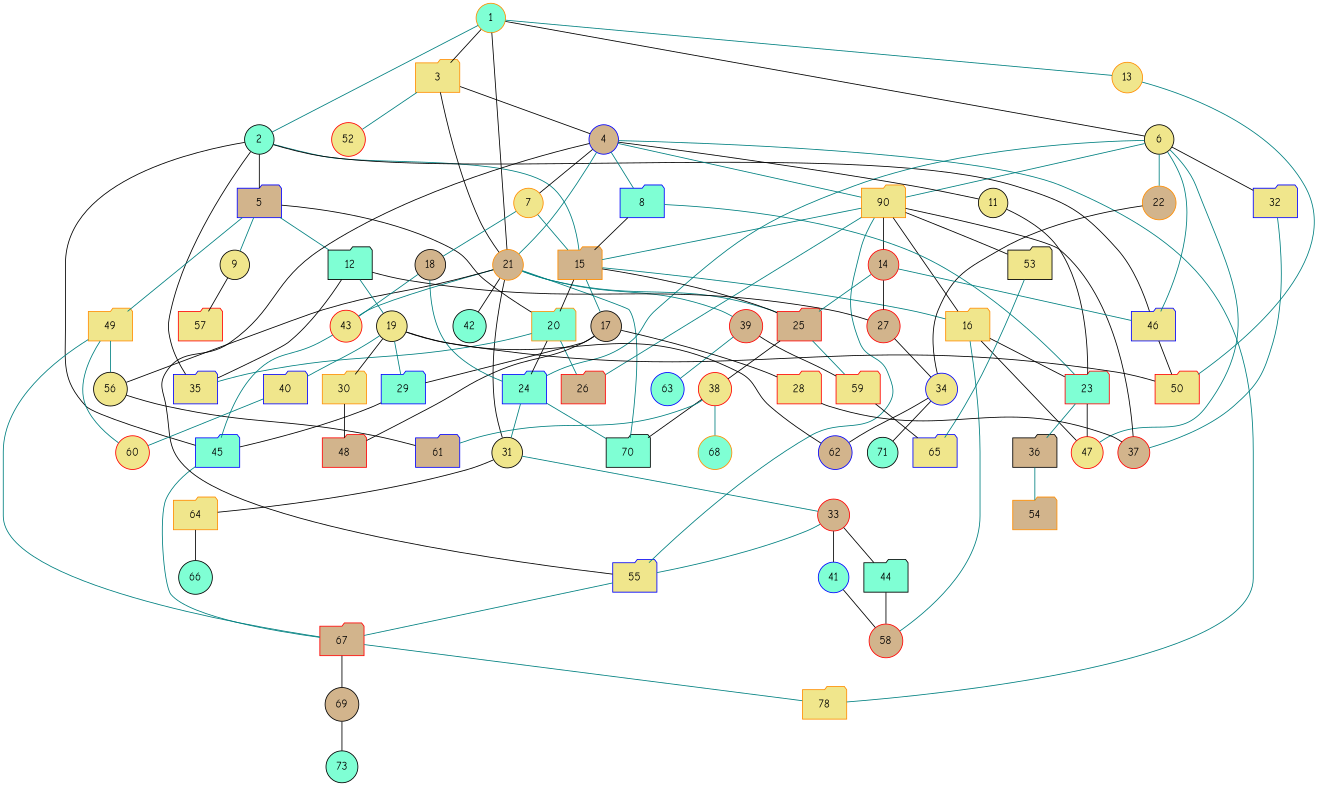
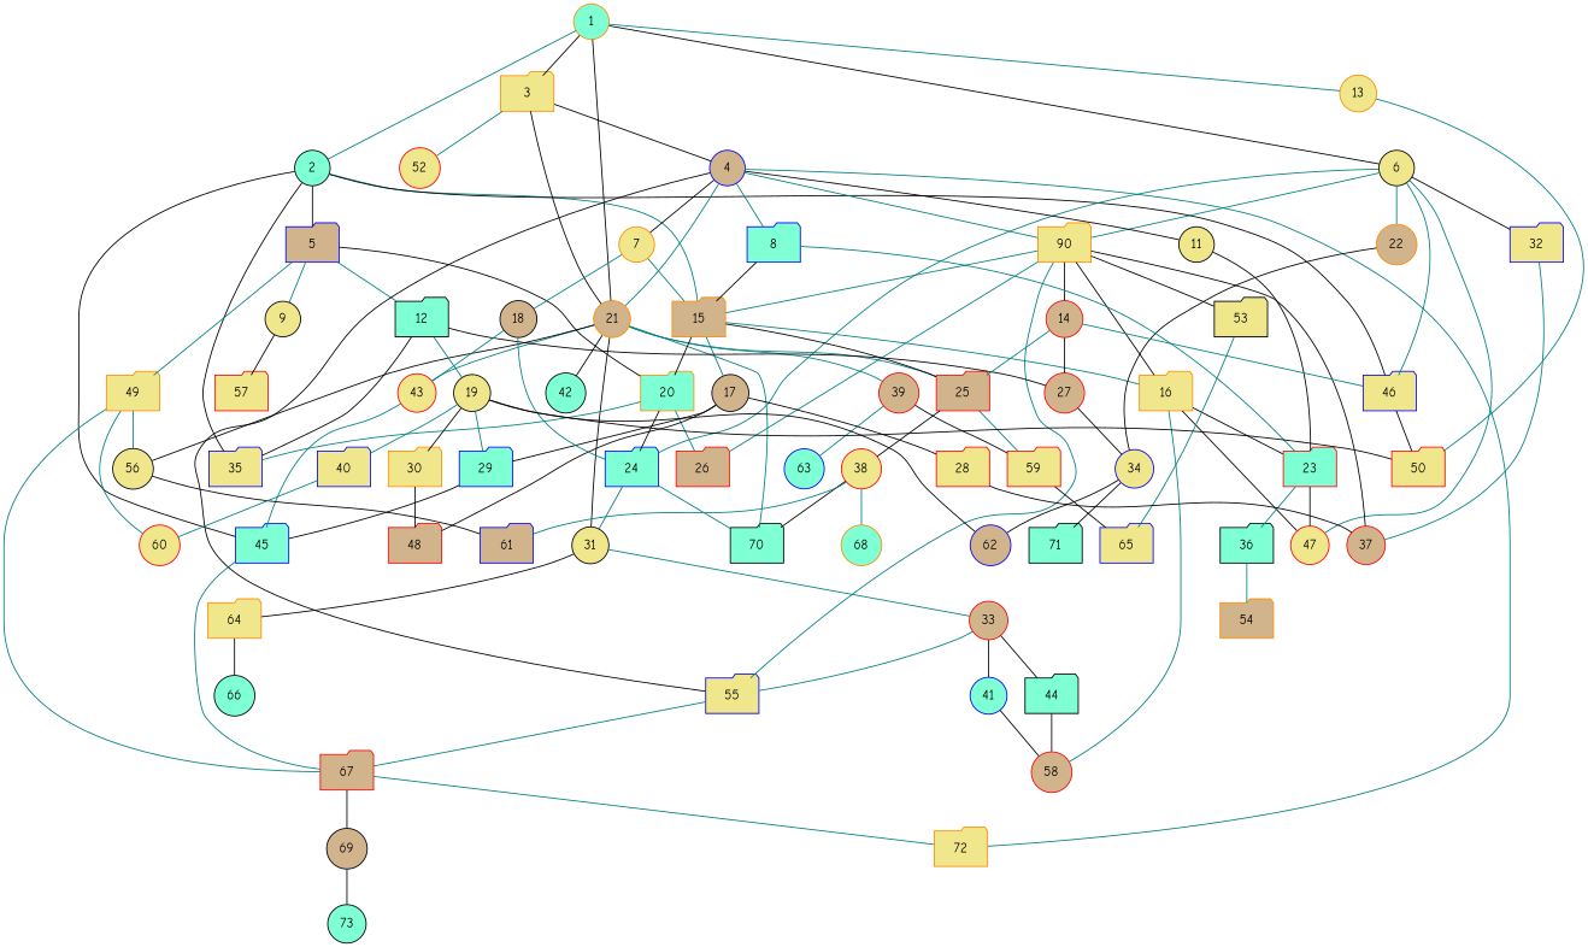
  graph {
    fontname="Comic Neue"
    node [color=red fillcolor=khaki fontname="Comic Neue" shape=folder style=filled]
    edge [color=black fontname="Comic Neue" weight=1.0]
    1 [color=darkorange fillcolor=aquamarine shape=circle]
    2 [color=black fillcolor=aquamarine shape=circle]
    3 [color=darkorange]
    6 [color=black shape=circle]
    13 [color=darkorange shape=circle]
    21 [color=darkorange fillcolor=tan shape=circle]
    5 [color=blue fillcolor=tan]
    15 [color=darkorange fillcolor=tan]
    35 [color=blue]
    45 [color=blue fillcolor=aquamarine]
    46 [color=blue]
    4 [color=blue fillcolor=tan shape=circle]
    52 [shape=circle]
    n14 [color=darkorange label=90]
    22 [color=darkorange fillcolor=tan shape=circle]
    24 [color=blue fillcolor=aquamarine]
    32 [color=blue]
    47 [shape=circle]
    50
    25 [fillcolor=tan]
    43 [shape=circle]
    31 [color=black shape=circle]
    39 [fillcolor=tan shape=circle]
    42 [color=black fillcolor=aquamarine shape=circle]
    56 [color=black shape=circle]
    70 [color=black fillcolor=aquamarine]
    9 [color=black shape=circle]
    12 [color=black fillcolor=aquamarine]
    20 [color=darkorange fillcolor=aquamarine]
    49 [color=darkorange]
    16 [color=darkorange]
    17 [color=black fillcolor=tan shape=circle]
    67 [fillcolor=tan]
    7 [color=darkorange shape=circle]
    8 [color=blue fillcolor=aquamarine]
    11 [color=black shape=circle]
    55 [color=blue]
-   72 [color=darkorange label=78]
+   72 [color=darkorange]
    18 [color=black fillcolor=tan shape=circle]
    23 [fillcolor=aquamarine]
    14 [fillcolor=tan shape=circle]
    26 [fillcolor=tan]
    37 [fillcolor=tan shape=circle]
    53 [color=black]
    57
    19 [color=black shape=circle]
    27 [fillcolor=tan shape=circle]
    60 [shape=circle]
    34 [color=blue shape=circle]
-   36 [color=black fillcolor=tan]
+   36 [color=black fillcolor=aquamarine]
    58 [fillcolor=tan shape=circle]
    65 [color=blue]
    29 [color=blue fillcolor=aquamarine]
    30 [color=darkorange]
    40 [color=blue]
    62 [color=blue fillcolor=tan shape=circle]
    38 [shape=circle]
    59
    28
    48 [fillcolor=tan]
    33 [fillcolor=tan shape=circle]
    64 [color=darkorange]
    63 [color=blue fillcolor=aquamarine shape=circle]
    61 [color=blue fillcolor=tan]
-   71 [color=black fillcolor=aquamarine shape=circle]
+   71 [color=black fillcolor=aquamarine]
    54 [color=darkorange fillcolor=tan]
    68 [color=darkorange fillcolor=aquamarine shape=circle]
    41 [color=blue fillcolor=aquamarine shape=circle]
    44 [color=black fillcolor=aquamarine]
    66 [color=black fillcolor=aquamarine shape=circle]
    69 [color=black fillcolor=tan shape=circle]
    73 [color=black fillcolor=aquamarine shape=circle]
    1 -- 2 [color=teal]
    1 -- 3
    1 -- 6
    1 -- 13 [color=teal]
    1 -- 21
    2 -- 5
    2 -- 15 [color=teal]
    2 -- 35
    2 -- 45 [weight=2.0]
    2 -- 46
    3 -- 21
    3 -- 4
    3 -- 52 [color=teal]
    6 -- 46 [color=teal]
    6 -- n14 [color=teal]
    6 -- 22 [color=teal]
    6 -- 24 [color=teal]
    6 -- 32
    6 -- 47 [color=teal]
    13 -- 50 [color=teal]
    21 -- 25 [color=teal]
    21 -- 43 [color=teal]
    21 -- 31
    21 -- 39 [color=teal]
    21 -- 42
    21 -- 56
    21 -- 70 [color=teal]
    5 -- 9 [color=teal]
    5 -- 12 [color=teal]
    5 -- 20
    5 -- 49 [color=teal]
    15 -- 25
    15 -- 20
    15 -- 16 [color=teal]
    15 -- 17 [color=teal]
    45 -- 67 [color=teal]
    46 -- 50
    4 -- 21 [color=teal]
    4 -- n14 [color=teal]
    4 -- 7
    4 -- 8 [color=teal]
    4 -- 11
    4 -- 55
    4 -- 72 [color=teal]
    n14 -- 15 [color=teal]
    n14 -- 16
    n14 -- 55 [color=teal]
    n14 -- 14 [weight=2.0]
    n14 -- 26 [color=teal]
    n14 -- 37
    n14 -- 53
    22 -- 34
    24 -- 31 [color=teal]
    24 -- 70 [color=teal]
    32 -- 37 [color=teal]
    25 -- 38
    25 -- 59 [color=teal weight=3.0]
    43 -- 45 [color=teal]
    31 -- 33 [color=teal]
    31 -- 64
    39 -- 59
    39 -- 63 [color=teal]
    56 -- 61
    9 -- 57
    12 -- 35
    12 -- 19 [color=teal]
    12 -- 27
    20 -- 35 [color=teal]
    20 -- 24
    20 -- 26 [color=teal]
    49 -- 56 [color=teal]
    49 -- 67 [color=teal]
    49 -- 60 [color=teal]
    16 -- 47
    16 -- 23
    16 -- 58 [color=teal]
    17 -- 29
    17 -- 28
    17 -- 48
    67 -- 72 [color=teal]
    67 -- 69
    7 -- 15 [color=teal weight=5.0]
    7 -- 18 [color=teal]
    8 -- 15
    8 -- 23 [color=teal]
    11 -- 23
    55 -- 67 [color=teal]
    18 -- 24 [color=teal]
    18 -- 43 [color=teal]
    23 -- 47
    23 -- 36 [color=teal]
    14 -- 46 [color=teal]
    14 -- 25 [color=teal]
    14 -- 27
    53 -- 65 [color=teal]
    19 -- 50
    19 -- 29 [color=teal]
    19 -- 30
    19 -- 40 [color=teal]
    19 -- 62
    27 -- 34
    34 -- 62
    34 -- 71
    36 -- 54 [color=teal]
    29 -- 45
    30 -- 48 [weight=2.0]
    40 -- 60 [color=teal weight=2.0]
    38 -- 70
    38 -- 61 [color=teal]
    38 -- 68 [color=teal]
    59 -- 65
    28 -- 37
    33 -- 55 [color=teal]
    33 -- 41
    33 -- 44
    64 -- 66
    41 -- 58
    44 -- 58
    69 -- 73
  }
